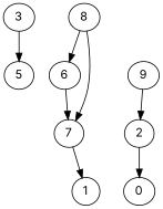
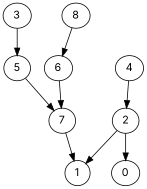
  digraph {
    fontname=Inter
    splines=true
    node [fontname=Inter shape=ellipse]
    edge [fontname=Inter]
    n1 [height=0.3 label=0 width=0.3]
    n2 [height=0.3 label=1 width=0.3]
    n3 [height=0.3 label=2 width=0.3]
    n4 [height=0.3 label=3 width=0.3]
    n5 [height=0.3 label=5 width=0.3]
    n6 [height=0.3 label=6 width=0.3]
    n7 [height=0.3 label=7 width=0.3]
    n8 [height=0.3 label=8 width=0.3]
-   n9 [height=0.3 label=9 width=0.3]
+   n9 [height=0.3 label=4 width=0.3]
    n3 -> n1
+   n3 -> n2
    n4 -> n5
    n6 -> n7
    n7 -> n2
    n8 -> n6
-   n8 -> n7
+   n5 -> n7
    n9 -> n3
  }
